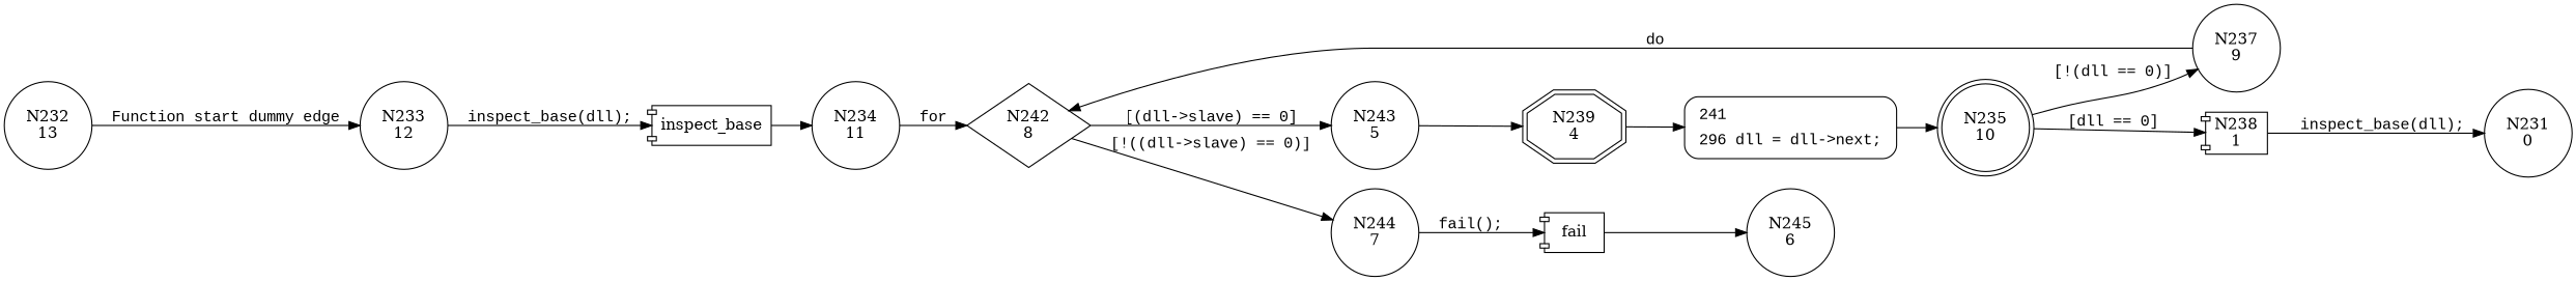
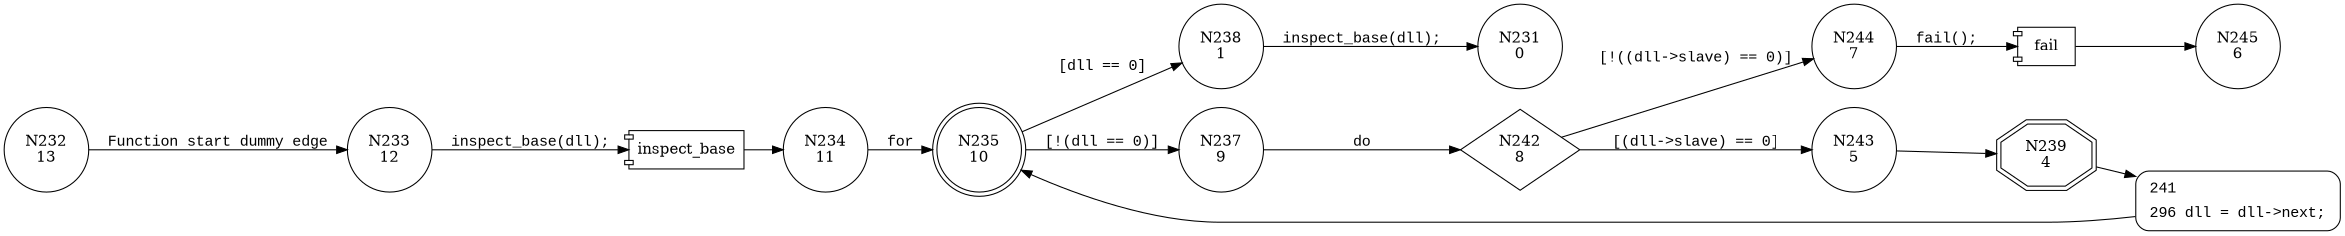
  digraph {
    rankdir=LR
    node [shape=circle]
    edge [fontname="Courier New"]
    n1 [label="N232\n13"]
    n2 [label="N233\n12"]
    n3 [label=inspect_base shape=component]
    n4 [label="N234\n11"]
    n5 [label="N235\n10" shape=doublecircle]
-   n6 [label="N238\n1" shape=component]
+   n6 [label="N238\n1"]
    n7 [label="N237\n9"]
    n8 [label="N231\n0"]
    n9 [label="N242\n8" shape=diamond]
    n10 [label="N243\n5"]
    n11 [label="N244\n7"]
    n12 [label="N239\n4" shape=doubleoctagon]
    n13 [label=fail shape=component]
    n14 [fillcolor=white fontname="Courier New" label=<<table border="0" cellborder="0" cellpadding="3" bgcolor="white"><tr><td align="right">241</td><td align="left"></td></tr><tr><td align="right">296</td><td align="left">dll = dll-&gt;next;</td></tr></table>> penwidth=1 shape=Mrecord style="filled,bold"]
    n15 [label="N245\n6"]
    n1 -> n2 [label="Function start dummy edge"]
    n2 -> n3 [label="inspect_base(dll);"]
    n3 -> n4
-   n4 -> n9 [label=for]
+   n4 -> n5 [label=for]
    n5 -> n6 [label="[dll == 0]"]
    n5 -> n7 [label="[!(dll == 0)]"]
    n6 -> n8 [label="inspect_base(dll);"]
    n7 -> n9 [label=do]
    n9 -> n10 [label="[(dll->slave) == 0]"]
    n9 -> n11 [label="[!((dll->slave) == 0)]"]
    n10 -> n12
    n11 -> n13 [label="fail();"]
    n12 -> n14
    n13 -> n15
    n14 -> n5 [fontname=""]
  }
